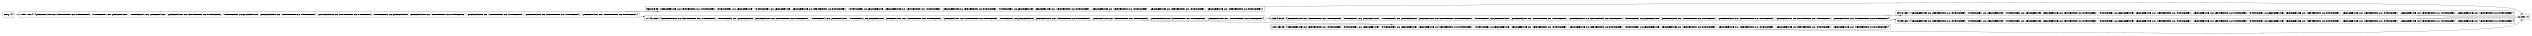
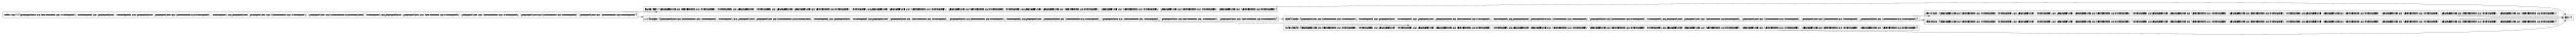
  digraph {
    rankdir=LR
    node [shape=record]
-   n1 [label="entry - []"]
    n2 [label="1099718614 - [(JECACHESIZE && SEQUENTIAL && !DUPLICATES), (DUPLICATES && !JECACHESIZE), (!DUPLICATES && !JECACHESIZE), (JECACHESIZE && SEQUENTIAL && DUPLICATES), (!DUPLICATES && JECACHESIZE), (JECACHESIZE && !SEQUENTIAL && !DUPLICATES), (!JECACHESIZE && SEQUENTIAL && DUPLICATES), (DUPLICATES && JECACHESIZE), (JECACHESIZE && !SEQUENTIAL && DUPLICATES), (!JECACHESIZE && !SEQUENTIAL && !DUPLICATES), (!JECACHESIZE && SEQUENTIAL && !DUPLICATES), (!JECACHESIZE && !SEQUENTIAL && DUPLICATES)]"]
    n3 [label="exit - []"]
    n4 [label="1333473665 - [(JECACHESIZE && SEQUENTIAL && !DUPLICATES), (DUPLICATES && !JECACHESIZE), (!DUPLICATES && !JECACHESIZE), (JECACHESIZE && SEQUENTIAL && DUPLICATES), (!DUPLICATES && JECACHESIZE), (JECACHESIZE && !SEQUENTIAL && !DUPLICATES), (!JECACHESIZE && SEQUENTIAL && DUPLICATES), (DUPLICATES && JECACHESIZE), (JECACHESIZE && !SEQUENTIAL && DUPLICATES), (!JECACHESIZE && !SEQUENTIAL && !DUPLICATES), (!JECACHESIZE && SEQUENTIAL && !DUPLICATES), (!JECACHESIZE && !SEQUENTIAL && DUPLICATES)]"]
    n5 [label="290734680 - [(JECACHESIZE && SEQUENTIAL && !DUPLICATES), (DUPLICATES && !JECACHESIZE), (!DUPLICATES && !JECACHESIZE), (JECACHESIZE && SEQUENTIAL && DUPLICATES), (!DUPLICATES && JECACHESIZE), (JECACHESIZE && !SEQUENTIAL && !DUPLICATES), (!JECACHESIZE && SEQUENTIAL && DUPLICATES), (DUPLICATES && JECACHESIZE), (JECACHESIZE && !SEQUENTIAL && DUPLICATES), (!JECACHESIZE && !SEQUENTIAL && !DUPLICATES), (!JECACHESIZE && SEQUENTIAL && !DUPLICATES), (!JECACHESIZE && !SEQUENTIAL && DUPLICATES)]"]
    n6 [label="190380602 - [(JECACHESIZE && SEQUENTIAL && !DUPLICATES), (DUPLICATES && !JECACHESIZE), (!DUPLICATES && !JECACHESIZE), (JECACHESIZE && SEQUENTIAL && DUPLICATES), (!DUPLICATES && JECACHESIZE), (JECACHESIZE && !SEQUENTIAL && !DUPLICATES), (!JECACHESIZE && SEQUENTIAL && DUPLICATES), (DUPLICATES && JECACHESIZE), (JECACHESIZE && !SEQUENTIAL && DUPLICATES), (!JECACHESIZE && !SEQUENTIAL && !DUPLICATES), (!JECACHESIZE && SEQUENTIAL && !DUPLICATES), (!JECACHESIZE && !SEQUENTIAL && DUPLICATES)]"]
    n7 [label="562867569 - [(JECACHESIZE && SEQUENTIAL && !DUPLICATES), (DUPLICATES && !JECACHESIZE), (!DUPLICATES && !JECACHESIZE), (JECACHESIZE && SEQUENTIAL && DUPLICATES), (!DUPLICATES && JECACHESIZE), (JECACHESIZE && !SEQUENTIAL && !DUPLICATES), (!JECACHESIZE && SEQUENTIAL && DUPLICATES), (DUPLICATES && JECACHESIZE), (JECACHESIZE && !SEQUENTIAL && DUPLICATES), (!JECACHESIZE && !SEQUENTIAL && !DUPLICATES), (!JECACHESIZE && SEQUENTIAL && !DUPLICATES), (!JECACHESIZE && !SEQUENTIAL && DUPLICATES)]"]
    n8 [label="1114312630 - [(JECACHESIZE && SEQUENTIAL && !DUPLICATES), (DUPLICATES && !JECACHESIZE), (JECACHESIZE && SEQUENTIAL && DUPLICATES), (!DUPLICATES && !JECACHESIZE), (!DUPLICATES && JECACHESIZE), (JECACHESIZE && !SEQUENTIAL && !DUPLICATES), (!JECACHESIZE && SEQUENTIAL && DUPLICATES), (DUPLICATES && JECACHESIZE), (JECACHESIZE && !SEQUENTIAL && DUPLICATES), (!JECACHESIZE && !SEQUENTIAL && !DUPLICATES), (!JECACHESIZE && SEQUENTIAL && !DUPLICATES), (!JECACHESIZE && !SEQUENTIAL && DUPLICATES)]"]
    n9 [label="1823125805 - [(JECACHESIZE && SEQUENTIAL && !DUPLICATES), (DUPLICATES && !JECACHESIZE), (!DUPLICATES && !JECACHESIZE), (JECACHESIZE && SEQUENTIAL && DUPLICATES), (!DUPLICATES && JECACHESIZE), (JECACHESIZE && !SEQUENTIAL && !DUPLICATES), (!JECACHESIZE && SEQUENTIAL && DUPLICATES), (DUPLICATES && JECACHESIZE), (JECACHESIZE && !SEQUENTIAL && DUPLICATES), (!JECACHESIZE && !SEQUENTIAL && !DUPLICATES), (!JECACHESIZE && SEQUENTIAL && !DUPLICATES), (!JECACHESIZE && !SEQUENTIAL && DUPLICATES)]"]
-   n1 -> n2
    n2 -> n7
    n2 -> n8
    n4 -> n5
    n4 -> n6
    n5 -> n3
    n6 -> n3
    n7 -> n3
    n8 -> n4
    n8 -> n9
    n9 -> n3
  }
